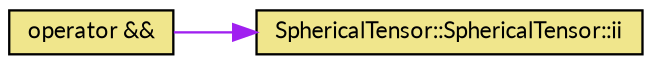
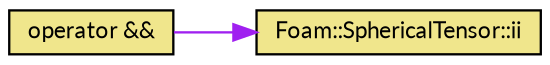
  digraph {
    rankdir=LR
    fontname=Lato
    node [color=black fillcolor=khaki fontname=Lato fontsize=10 shape=record style=filled]
    n1 [fontcolor=black height=0.2 label="operator &&" width=0.4]
-   n2 [height=0.2 label="SphericalTensor::SphericalTensor::ii" width=0.4]
+   n2 [height=0.2 label="Foam::SphericalTensor::ii" width=0.4]
    n1 -> n2 [color=purple fontname=Lato fontsize=10 labelfontname=FreeSans labelfontsize=10 style=solid]
  }
